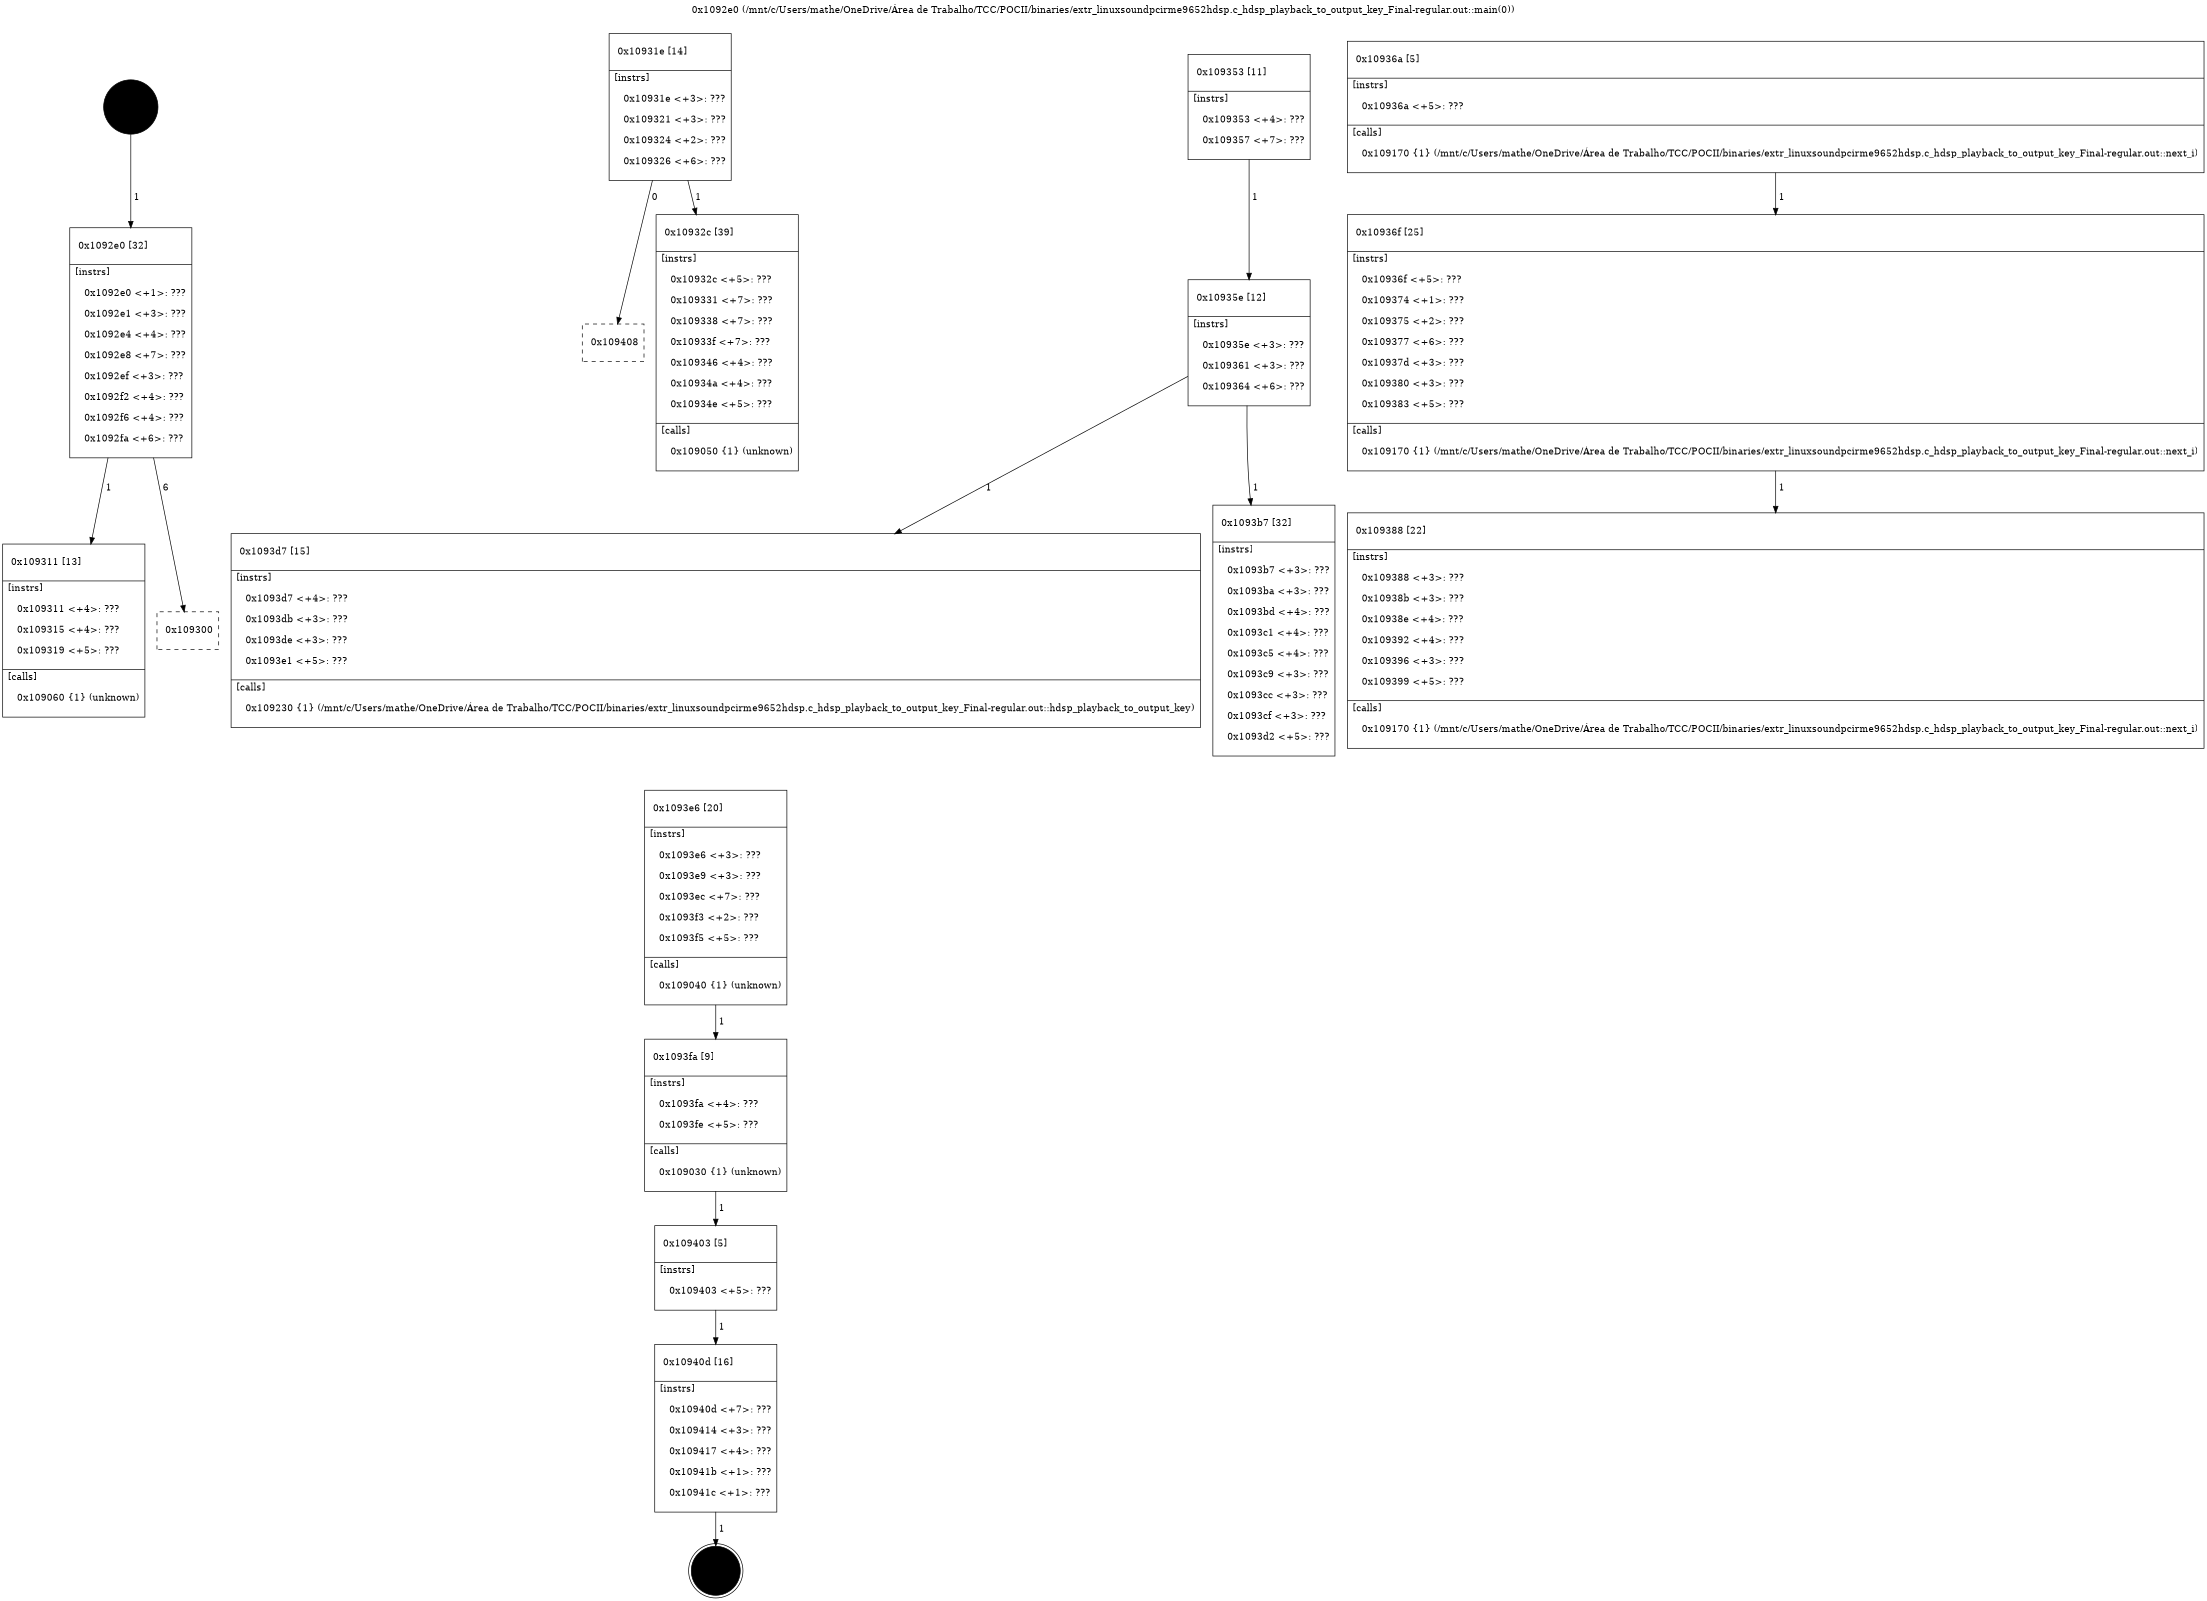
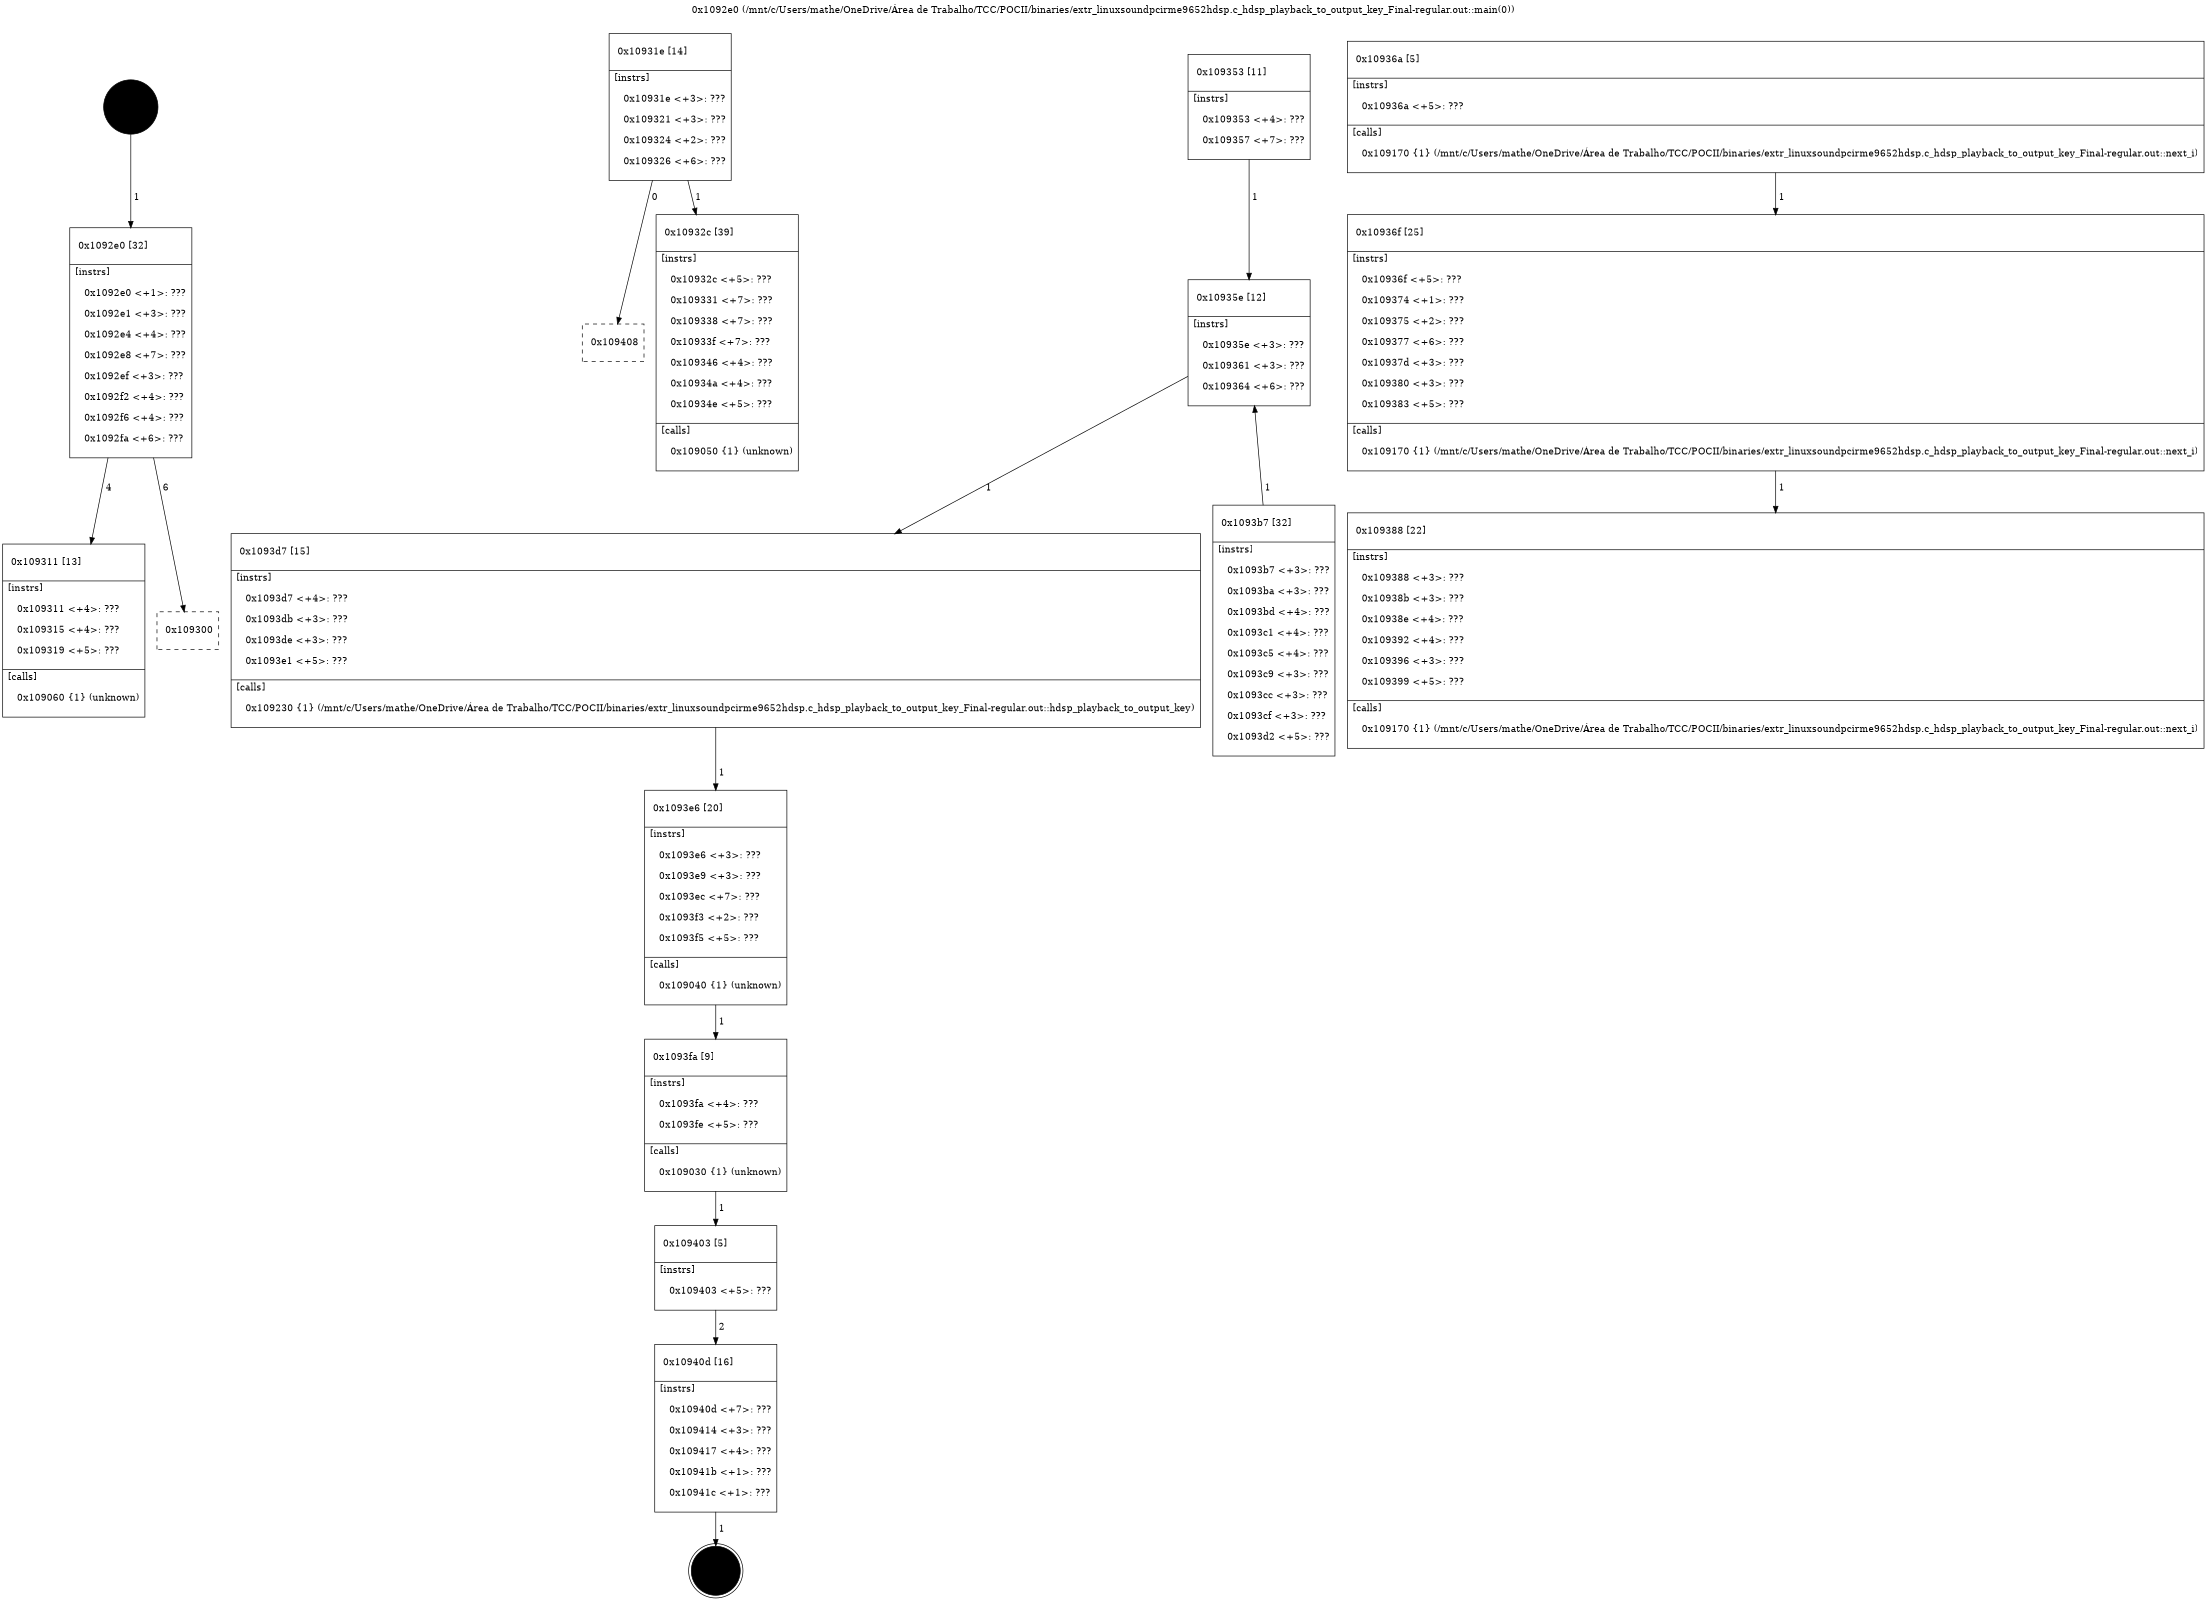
  digraph {
    label="0x1092e0 (/mnt/c/Users/mathe/OneDrive/Área de Trabalho/TCC/POCII/binaries/extr_linuxsoundpcirme9652hdsp.c_hdsp_playback_to_output_key_Final-regular.out::main(0))"
    labelloc=t
    node [shape=record]
    Entry [fillcolor=black height=0.3 shape=circle style=filled width=0.3]
    n2 [label="{\n     0x1092e0 [32]\l\n     | [instrs]\l\n     &nbsp;&nbsp;0x1092e0 \<+1\>: ???\l\n     &nbsp;&nbsp;0x1092e1 \<+3\>: ???\l\n     &nbsp;&nbsp;0x1092e4 \<+4\>: ???\l\n     &nbsp;&nbsp;0x1092e8 \<+7\>: ???\l\n     &nbsp;&nbsp;0x1092ef \<+3\>: ???\l\n     &nbsp;&nbsp;0x1092f2 \<+4\>: ???\l\n     &nbsp;&nbsp;0x1092f6 \<+4\>: ???\l\n     &nbsp;&nbsp;0x1092fa \<+6\>: ???\l\n  }"]
    n3 [label="{\n     0x109311 [13]\l\n     | [instrs]\l\n     &nbsp;&nbsp;0x109311 \<+4\>: ???\l\n     &nbsp;&nbsp;0x109315 \<+4\>: ???\l\n     &nbsp;&nbsp;0x109319 \<+5\>: ???\l\n     | [calls]\l\n     &nbsp;&nbsp;0x109060 \{1\} (unknown)\l\n  }"]
    n4 [label="{\n     0x109300\l\n  }" style=dashed]
    n5 [label="{\n     0x10931e [14]\l\n     | [instrs]\l\n     &nbsp;&nbsp;0x10931e \<+3\>: ???\l\n     &nbsp;&nbsp;0x109321 \<+3\>: ???\l\n     &nbsp;&nbsp;0x109324 \<+2\>: ???\l\n     &nbsp;&nbsp;0x109326 \<+6\>: ???\l\n  }"]
    n6 [label="{\n     0x109408\l\n  }" style=dashed]
    n7 [label="{\n     0x10932c [39]\l\n     | [instrs]\l\n     &nbsp;&nbsp;0x10932c \<+5\>: ???\l\n     &nbsp;&nbsp;0x109331 \<+7\>: ???\l\n     &nbsp;&nbsp;0x109338 \<+7\>: ???\l\n     &nbsp;&nbsp;0x10933f \<+7\>: ???\l\n     &nbsp;&nbsp;0x109346 \<+4\>: ???\l\n     &nbsp;&nbsp;0x10934a \<+4\>: ???\l\n     &nbsp;&nbsp;0x10934e \<+5\>: ???\l\n     | [calls]\l\n     &nbsp;&nbsp;0x109050 \{1\} (unknown)\l\n  }"]
    n8 [label="{\n     0x109353 [11]\l\n     | [instrs]\l\n     &nbsp;&nbsp;0x109353 \<+4\>: ???\l\n     &nbsp;&nbsp;0x109357 \<+7\>: ???\l\n  }"]
    n9 [label="{\n     0x10935e [12]\l\n     | [instrs]\l\n     &nbsp;&nbsp;0x10935e \<+3\>: ???\l\n     &nbsp;&nbsp;0x109361 \<+3\>: ???\l\n     &nbsp;&nbsp;0x109364 \<+6\>: ???\l\n  }"]
    Exit [fillcolor=black height=0.3 peripheries=2 shape=circle style=filled width=0.3]
    n11 [label="{\n     0x1093d7 [15]\l\n     | [instrs]\l\n     &nbsp;&nbsp;0x1093d7 \<+4\>: ???\l\n     &nbsp;&nbsp;0x1093db \<+3\>: ???\l\n     &nbsp;&nbsp;0x1093de \<+3\>: ???\l\n     &nbsp;&nbsp;0x1093e1 \<+5\>: ???\l\n     | [calls]\l\n     &nbsp;&nbsp;0x109230 \{1\} (/mnt/c/Users/mathe/OneDrive/Área de Trabalho/TCC/POCII/binaries/extr_linuxsoundpcirme9652hdsp.c_hdsp_playback_to_output_key_Final-regular.out::hdsp_playback_to_output_key)\l\n  }"]
    n12 [label="{\n     0x1093e6 [20]\l\n     | [instrs]\l\n     &nbsp;&nbsp;0x1093e6 \<+3\>: ???\l\n     &nbsp;&nbsp;0x1093e9 \<+3\>: ???\l\n     &nbsp;&nbsp;0x1093ec \<+7\>: ???\l\n     &nbsp;&nbsp;0x1093f3 \<+2\>: ???\l\n     &nbsp;&nbsp;0x1093f5 \<+5\>: ???\l\n     | [calls]\l\n     &nbsp;&nbsp;0x109040 \{1\} (unknown)\l\n  }"]
    n13 [label="{\n     0x10936a [5]\l\n     | [instrs]\l\n     &nbsp;&nbsp;0x10936a \<+5\>: ???\l\n     | [calls]\l\n     &nbsp;&nbsp;0x109170 \{1\} (/mnt/c/Users/mathe/OneDrive/Área de Trabalho/TCC/POCII/binaries/extr_linuxsoundpcirme9652hdsp.c_hdsp_playback_to_output_key_Final-regular.out::next_i)\l\n  }"]
    n14 [label="{\n     0x10936f [25]\l\n     | [instrs]\l\n     &nbsp;&nbsp;0x10936f \<+5\>: ???\l\n     &nbsp;&nbsp;0x109374 \<+1\>: ???\l\n     &nbsp;&nbsp;0x109375 \<+2\>: ???\l\n     &nbsp;&nbsp;0x109377 \<+6\>: ???\l\n     &nbsp;&nbsp;0x10937d \<+3\>: ???\l\n     &nbsp;&nbsp;0x109380 \<+3\>: ???\l\n     &nbsp;&nbsp;0x109383 \<+5\>: ???\l\n     | [calls]\l\n     &nbsp;&nbsp;0x109170 \{1\} (/mnt/c/Users/mathe/OneDrive/Área de Trabalho/TCC/POCII/binaries/extr_linuxsoundpcirme9652hdsp.c_hdsp_playback_to_output_key_Final-regular.out::next_i)\l\n  }"]
    n15 [label="{\n     0x1093fa [9]\l\n     | [instrs]\l\n     &nbsp;&nbsp;0x1093fa \<+4\>: ???\l\n     &nbsp;&nbsp;0x1093fe \<+5\>: ???\l\n     | [calls]\l\n     &nbsp;&nbsp;0x109030 \{1\} (unknown)\l\n  }"]
    n16 [label="{\n     0x109388 [22]\l\n     | [instrs]\l\n     &nbsp;&nbsp;0x109388 \<+3\>: ???\l\n     &nbsp;&nbsp;0x10938b \<+3\>: ???\l\n     &nbsp;&nbsp;0x10938e \<+4\>: ???\l\n     &nbsp;&nbsp;0x109392 \<+4\>: ???\l\n     &nbsp;&nbsp;0x109396 \<+3\>: ???\l\n     &nbsp;&nbsp;0x109399 \<+5\>: ???\l\n     | [calls]\l\n     &nbsp;&nbsp;0x109170 \{1\} (/mnt/c/Users/mathe/OneDrive/Área de Trabalho/TCC/POCII/binaries/extr_linuxsoundpcirme9652hdsp.c_hdsp_playback_to_output_key_Final-regular.out::next_i)\l\n  }"]
    n17 [label="{\n     0x1093b7 [32]\l\n     | [instrs]\l\n     &nbsp;&nbsp;0x1093b7 \<+3\>: ???\l\n     &nbsp;&nbsp;0x1093ba \<+3\>: ???\l\n     &nbsp;&nbsp;0x1093bd \<+4\>: ???\l\n     &nbsp;&nbsp;0x1093c1 \<+4\>: ???\l\n     &nbsp;&nbsp;0x1093c5 \<+4\>: ???\l\n     &nbsp;&nbsp;0x1093c9 \<+3\>: ???\l\n     &nbsp;&nbsp;0x1093cc \<+3\>: ???\l\n     &nbsp;&nbsp;0x1093cf \<+3\>: ???\l\n     &nbsp;&nbsp;0x1093d2 \<+5\>: ???\l\n  }"]
    n18 [label="{\n     0x109403 [5]\l\n     | [instrs]\l\n     &nbsp;&nbsp;0x109403 \<+5\>: ???\l\n  }"]
    n19 [label="{\n     0x10940d [16]\l\n     | [instrs]\l\n     &nbsp;&nbsp;0x10940d \<+7\>: ???\l\n     &nbsp;&nbsp;0x109414 \<+3\>: ???\l\n     &nbsp;&nbsp;0x109417 \<+4\>: ???\l\n     &nbsp;&nbsp;0x10941b \<+1\>: ???\l\n     &nbsp;&nbsp;0x10941c \<+1\>: ???\l\n  }"]
    Entry -> n2 [label=" 1"]
-   n2 -> n3 [label=" 1"]
+   n2 -> n3 [label=" 4"]
    n2 -> n4 [label=" 6"]
    n5 -> n6 [label=" 0"]
    n5 -> n7 [label=" 1"]
    n8 -> n9 [label=" 1"]
    n9 -> n11 [label=" 1"]
+   n11 -> n12 [label=" 1"]
    n12 -> n15 [label=" 1"]
    n13 -> n14 [label=" 1"]
    n14 -> n16 [label=" 1"]
    n15 -> n18 [label=" 1"]
-   n9 -> n17 [label=" 1"]
-   n18 -> n19 [label=" 1"]
+   n17 -> n9 [label=" 1"]
+   n18 -> n19 [label=" 2"]
    n19 -> Exit [label=" 1"]
  }
